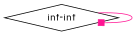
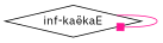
  digraph {
    fontname="IBM Plex Sans"
-   "inf-kaêkaE" [cell=inf tense=inf weight=1.0 style=filled fillcolor=white shape=diamond fontname="IBM Plex Sans" label="inf-inf"]
+   "inf-kaêkaE" [cell=inf tense=inf weight=1.0 style=filled fillcolor=white shape=diamond fontname="IBM Plex Sans"]
    "inf-kaêkaE" -> "inf-kaêkaE" [weight=1.0 color=deeppink arrowhead=box fontname="IBM Plex Sans"]
  }
